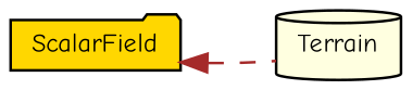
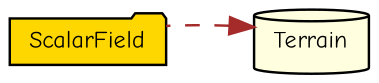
  digraph {
    rankdir=LR
    fontname="Comic Neue"
    node [color=black fontname="Comic Neue" fontsize=10 style=filled]
    n1 [fillcolor=gold height=0.2 label=ScalarField shape=folder width=0.4]
    n2 [fillcolor=lightyellow height=0.2 label=Terrain shape=cylinder width=0.4]
-   n1 -> n2 [color=brown dir=back fontname="Comic Neue" fontsize=10 labelfontname=Helvetica labelfontsize=10 style=dashed]
+   n2 -> n1 [color=brown dir=back fontname="Comic Neue" fontsize=10 labelfontname=Helvetica labelfontsize=10 style=dashed]
  }
